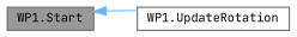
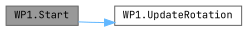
  digraph {
    rankdir=LR
    fontname="JetBrains Mono"
    node [fontname="JetBrains Mono" fontsize=10 shape=box style=filled]
    n1 [color=gray40 fillcolor=grey60 fontcolor=black height=0.2 label="WP1.Start" width=0.4]
    n2 [color=grey40 fillcolor=white height=0.2 label="WP1.UpdateRotation" width=0.4]
-   n2 -> n1 [color=steelblue1 fontname="JetBrains Mono" fontsize=10 labelfontname=Helvetica labelfontsize=10 style=solid]
+   n1 -> n2 [color=steelblue1 fontname="JetBrains Mono" fontsize=10 labelfontname=Helvetica labelfontsize=10 style=solid]
  }
